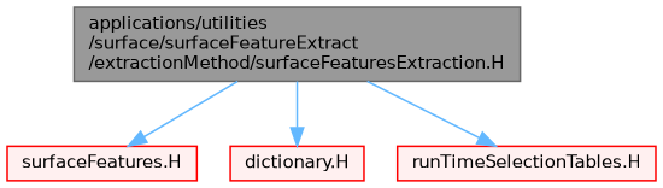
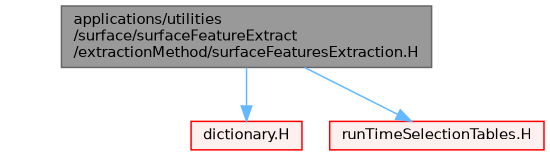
  digraph {
    node [color=red fillcolor="#FFF0F0" fontname=Helvetica fontsize=10 shape=box style=filled]
    edge [color=steelblue1 fontname=Helvetica fontsize=10 labelfontname=Helvetica labelfontsize=10 style=solid]
    n1 [color=gray40 fillcolor=grey60 fontcolor=black height=0.2 label="applications/utilities\l/surface/surfaceFeatureExtract\l/extractionMethod/surfaceFeaturesExtraction.H" width=0.4]
-   n2 [height=0.2 label="surfaceFeatures.H" width=0.4]
    n3 [height=0.2 label="dictionary.H" width=0.4]
    n4 [height=0.2 label="runTimeSelectionTables.H" width=0.4]
-   n1 -> n2
    n1 -> n3
    n1 -> n4
  }
